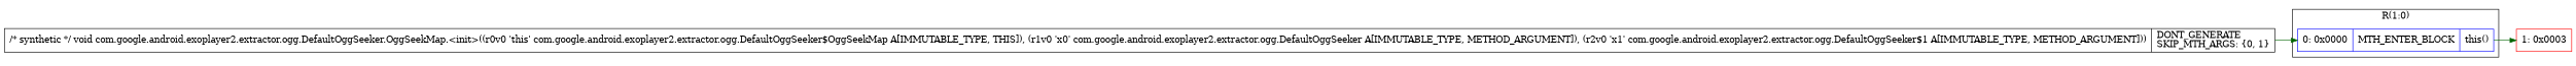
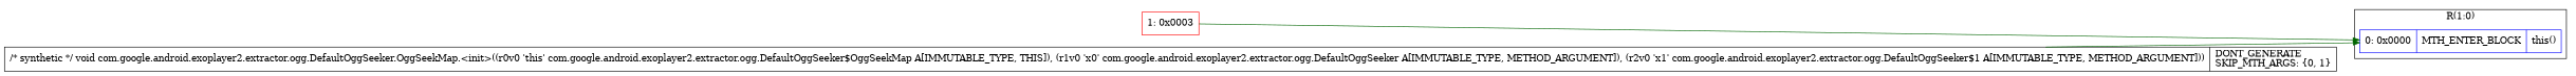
  digraph {
    rankdir=LR
    node [shape=record]
    edge [color=darkgreen]
    n1 [color=blue label="{0\:\ 0x0000|MTH_ENTER_BLOCK\l|this()\l}"]
    n2 [color=red label="{1\:\ 0x0003}"]
    n3 [label="{\/* synthetic *\/ void com.google.android.exoplayer2.extractor.ogg.DefaultOggSeeker.OggSeekMap.\<init\>((r0v0 'this' com.google.android.exoplayer2.extractor.ogg.DefaultOggSeeker$OggSeekMap A[IMMUTABLE_TYPE, THIS]), (r1v0 'x0' com.google.android.exoplayer2.extractor.ogg.DefaultOggSeeker A[IMMUTABLE_TYPE, METHOD_ARGUMENT]), (r2v0 'x1' com.google.android.exoplayer2.extractor.ogg.DefaultOggSeeker$1 A[IMMUTABLE_TYPE, METHOD_ARGUMENT]))  | DONT_GENERATE\lSKIP_MTH_ARGS: \{0, 1\}\l}"]
    subgraph cluster_1 {
      label="R(1:0)"
      n1
    }
-   n1 -> n2
+   n2 -> n1
    n3 -> n1
  }
